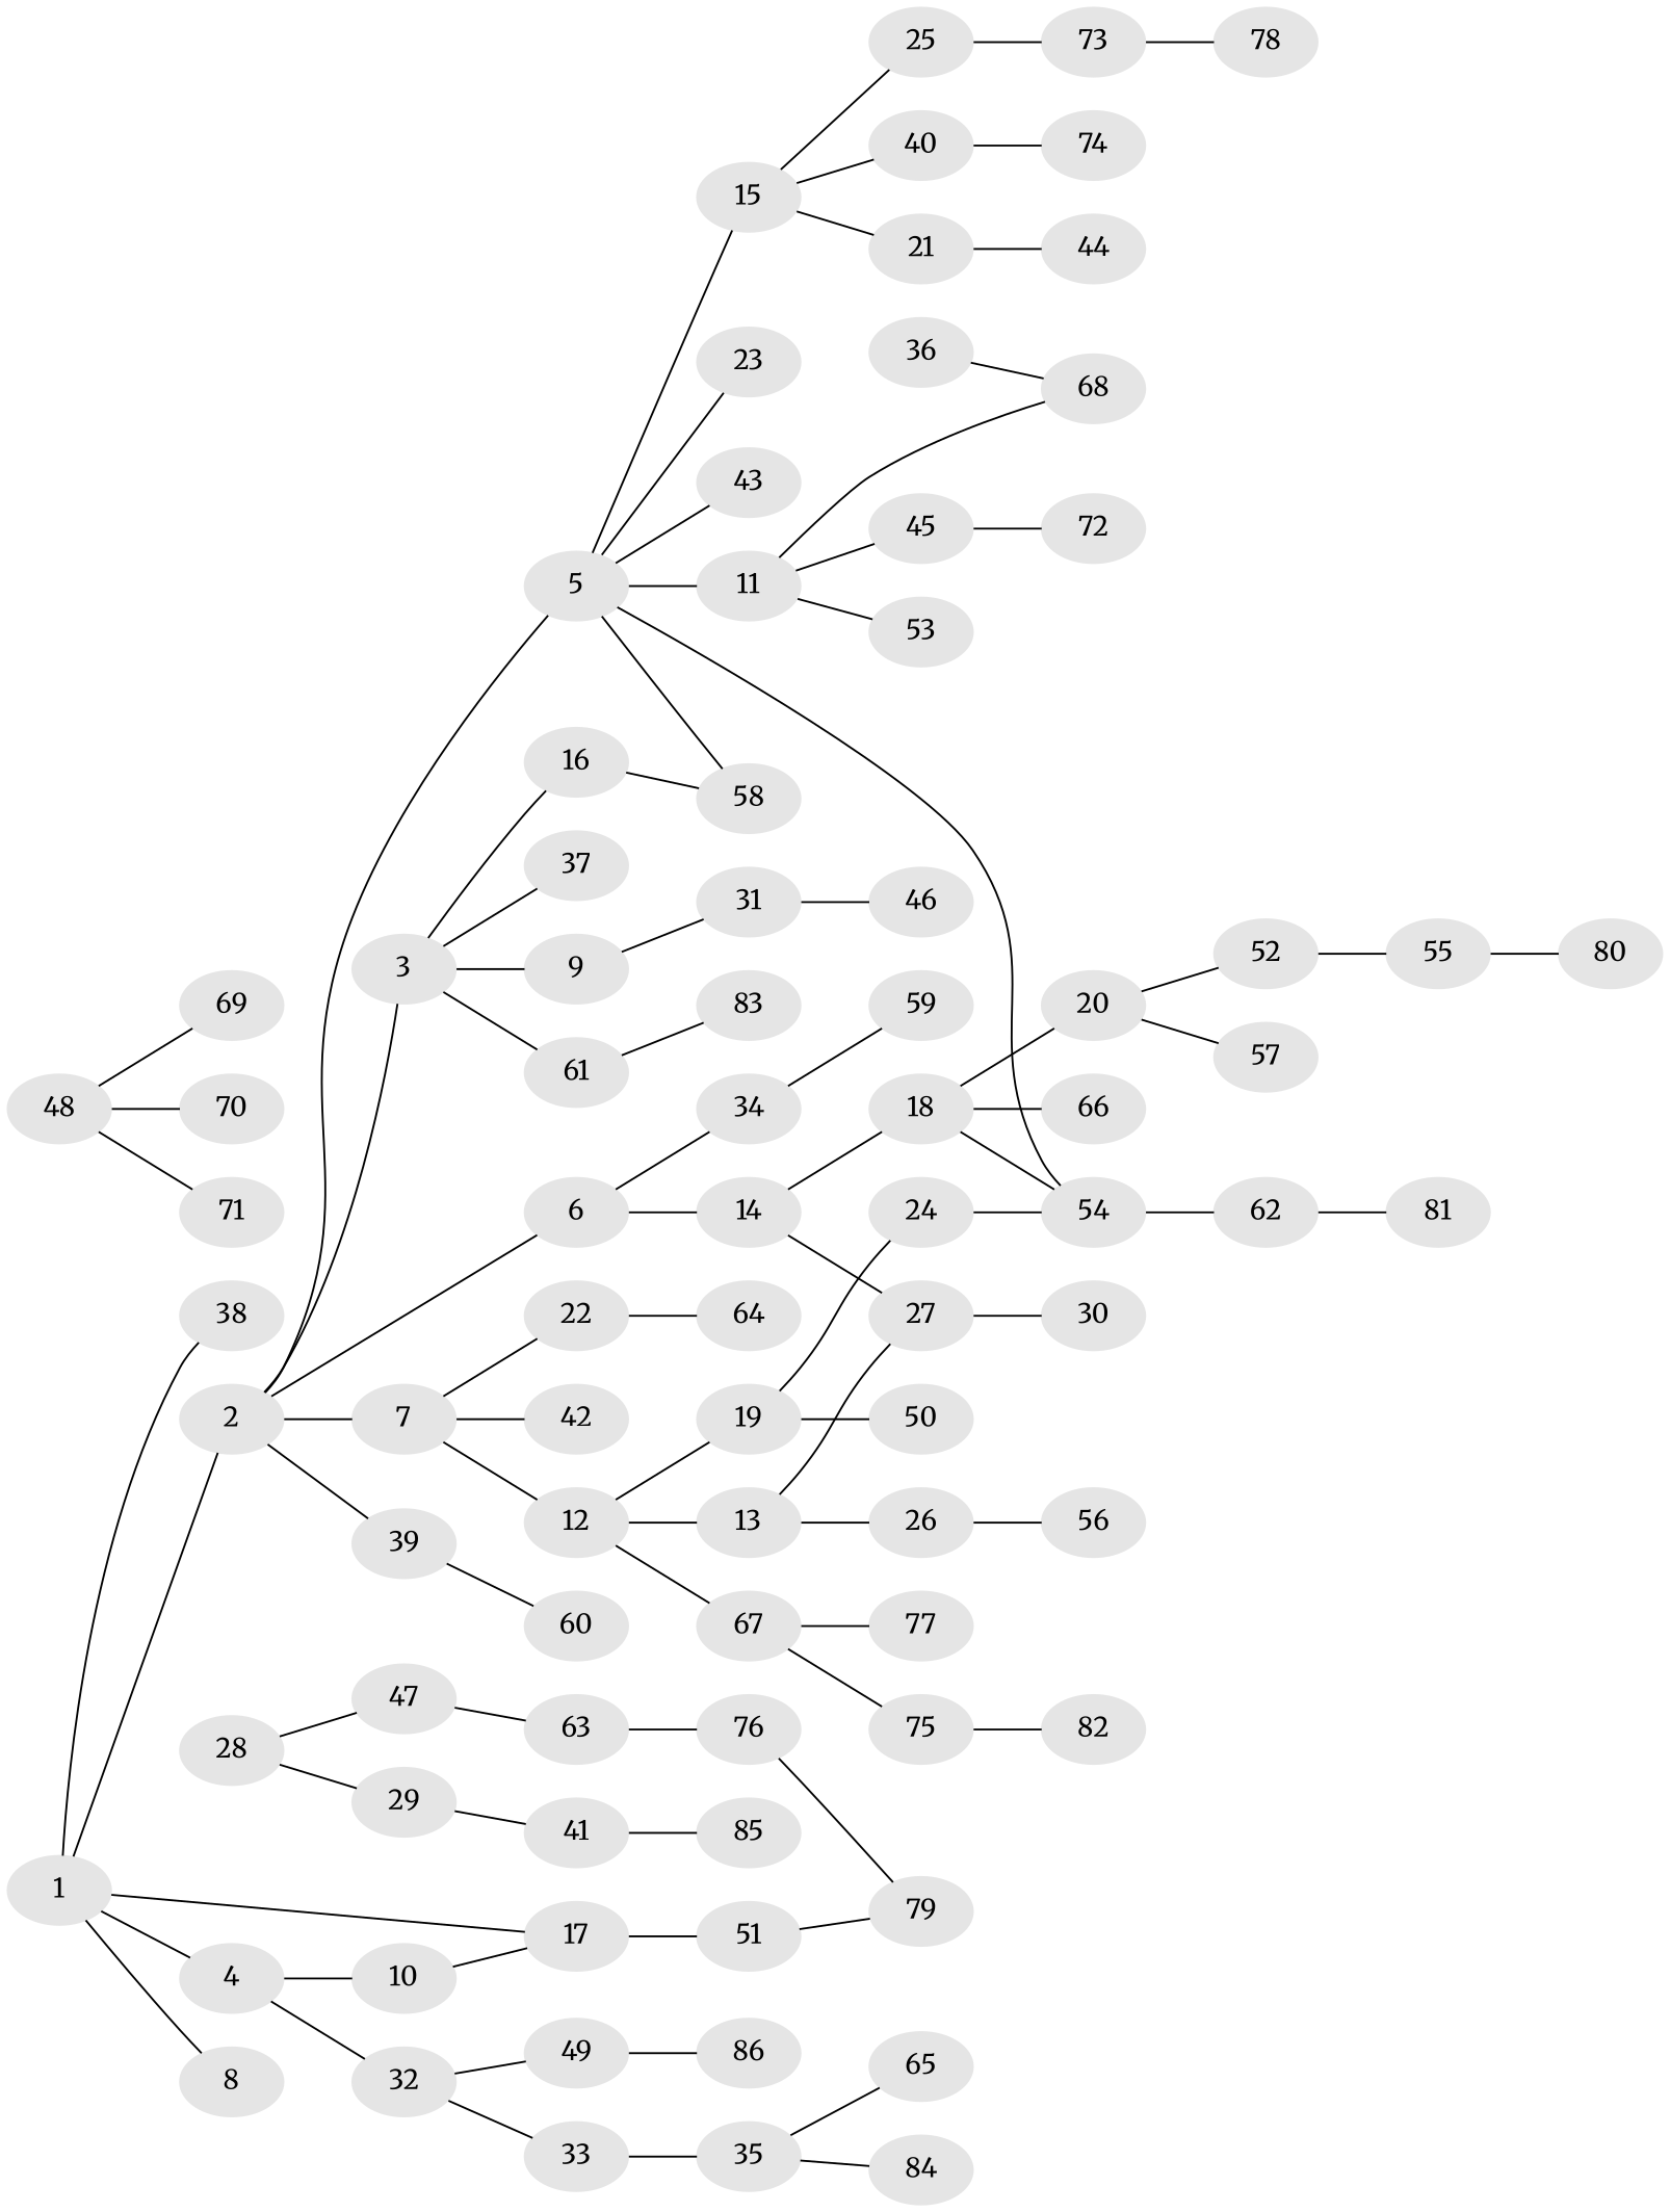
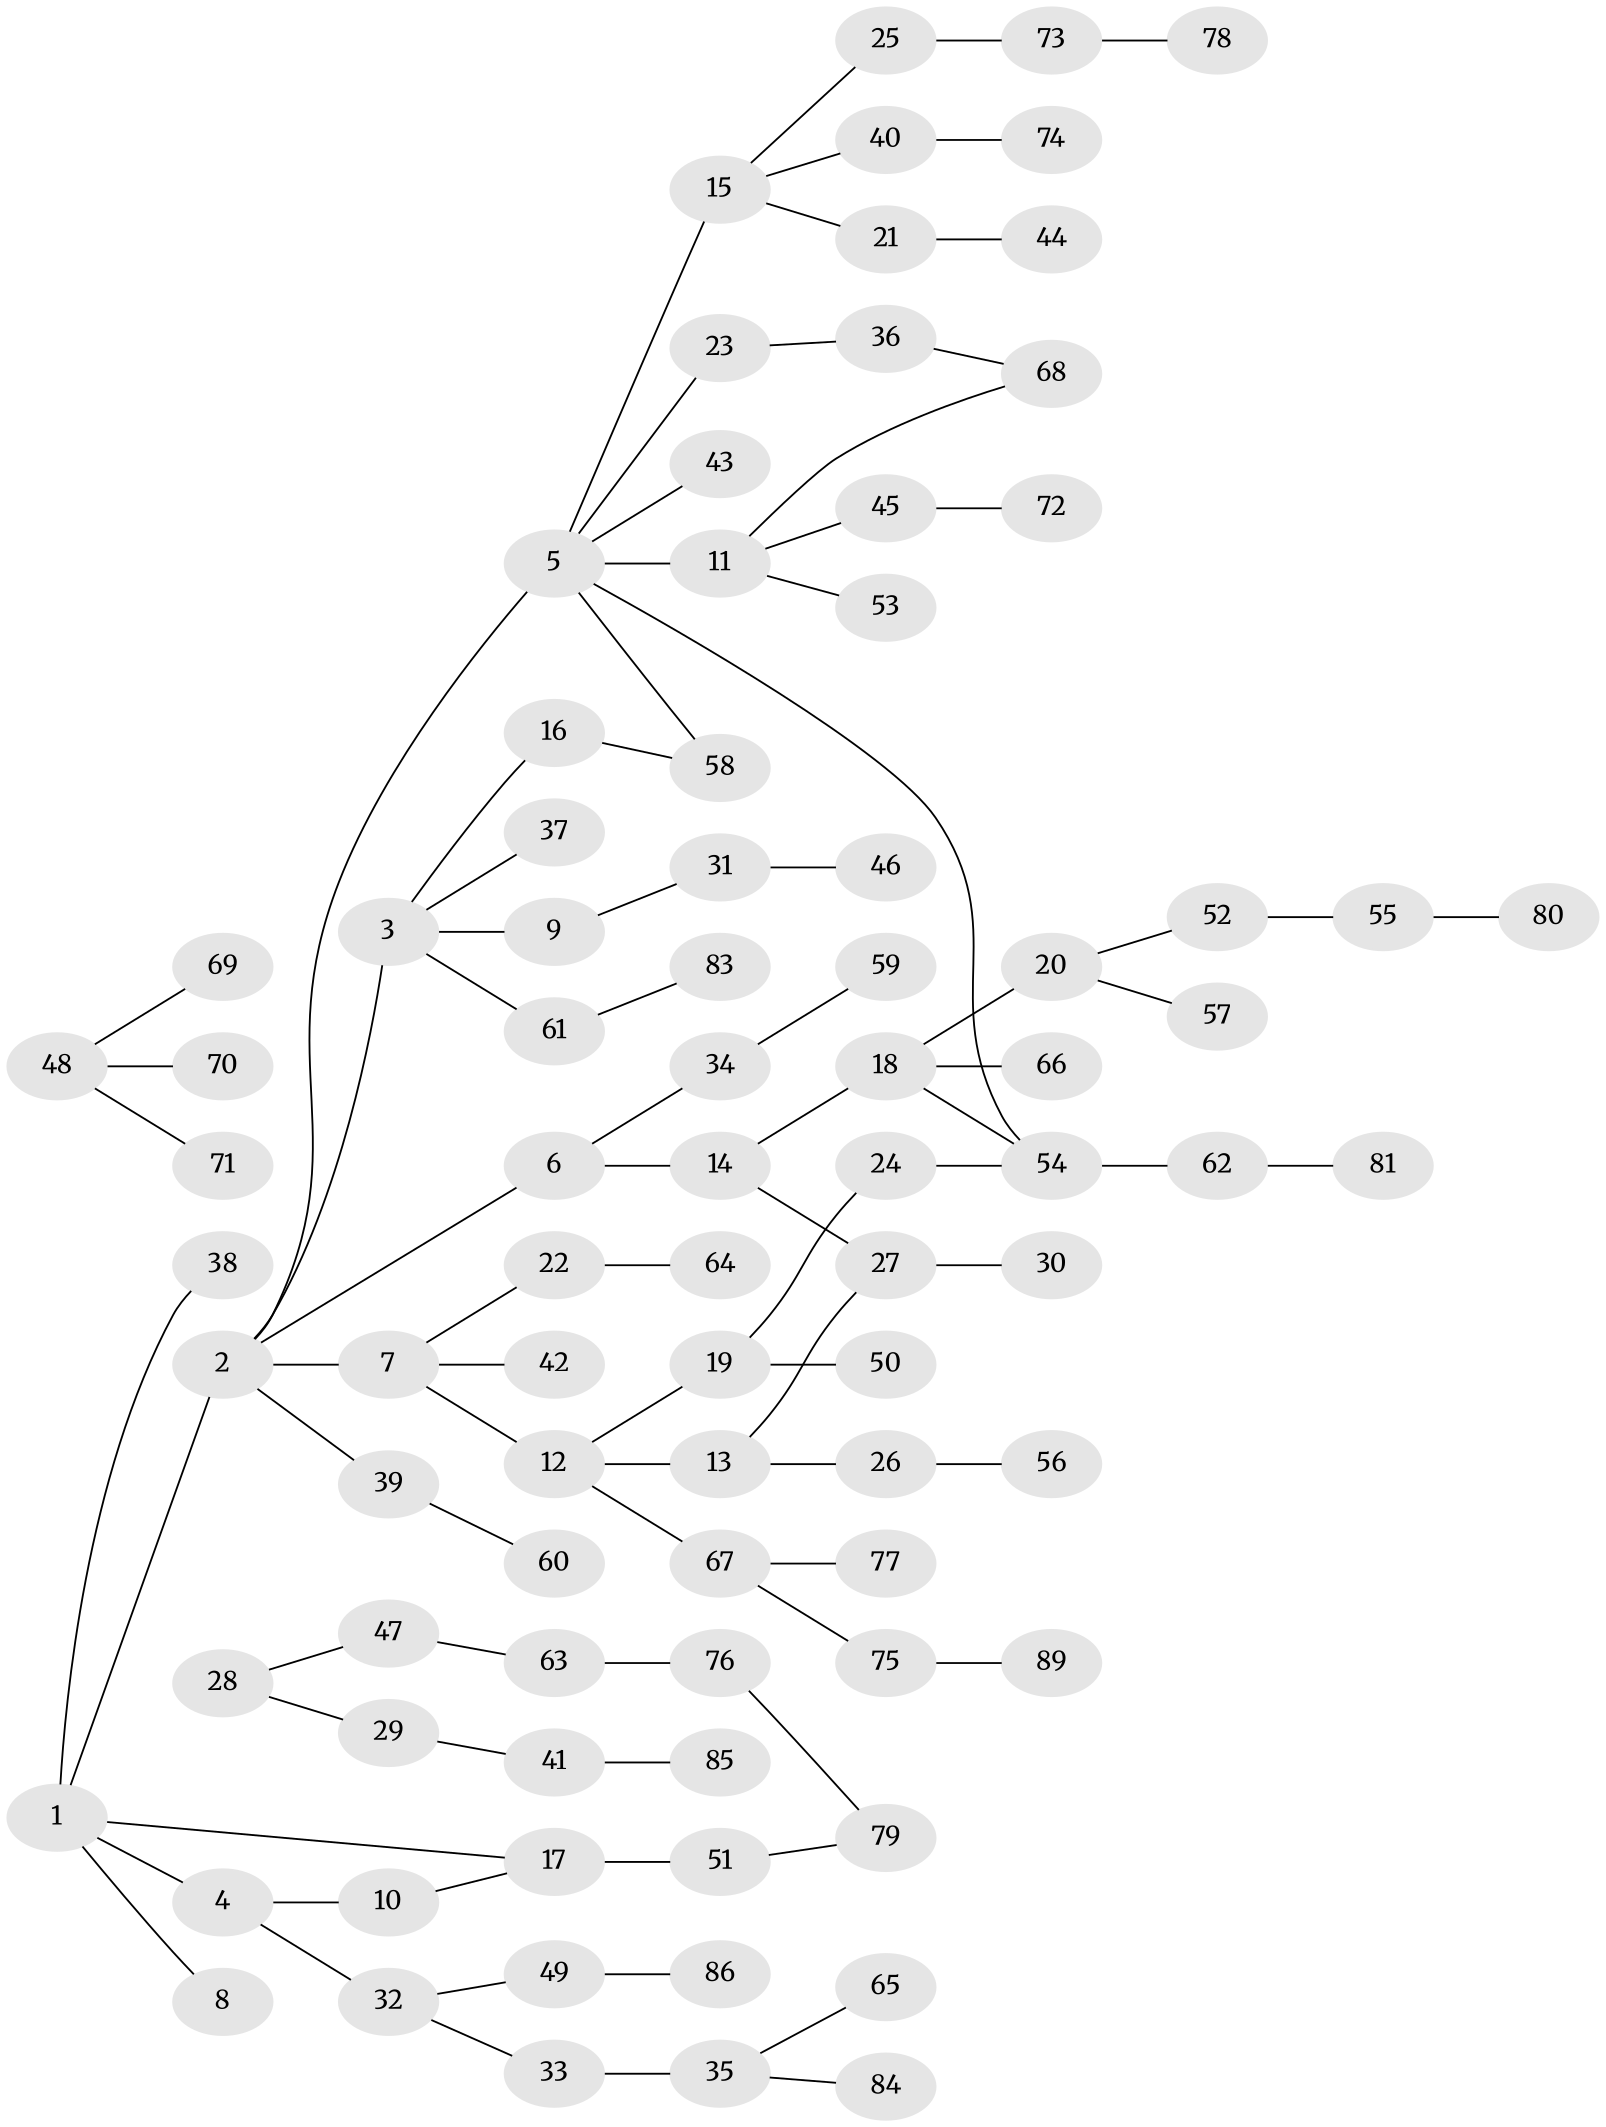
  graph {
    fontname=Merriweather
    rankdir=LR
    node [color=gray90 fontname=Merriweather style=filled]
    edge [fontname=Merriweather]
    1
    2
    4
    8
    17
    38
    3
    5
    6
    7
    39
    10
    32
    51
    9
    16
    37
    61
    11
    15
    23
    43
    54
    58
    14
    34
    12
    22
    42
    60
    31
    83
    33
    49
    45
    53
    68
    21
    25
    40
    36
    62
    27
    18
    59
    13
    19
    67
    64
    28
    29
    47
    46
    72
    26
    24
    50
    48
    69
    70
    71
    75
    77
    56
    30
    20
    66
    44
    73
    74
    79
    52
    57
    55
    78
    41
    63
    85
    35
    86
    65
    84
    76
    80
    81
-   82
+   82 [label=89]
    1 -- 2
    1 -- 4
    1 -- 8
    1 -- 17
    1 -- 38
    2 -- 3
    2 -- 5
    2 -- 6
    2 -- 7
    2 -- 39
    4 -- 10
    4 -- 32
    17 -- 51
    3 -- 9
    3 -- 16
    3 -- 37
    3 -- 61
    5 -- 11
    5 -- 15
    5 -- 23
    5 -- 43
    5 -- 54
    5 -- 58
    6 -- 14
    6 -- 34
    7 -- 12
    7 -- 22
    7 -- 42
    39 -- 60
    10 -- 17
    32 -- 33
    32 -- 49
    51 -- 79
    9 -- 31
    16 -- 58
    61 -- 83
    11 -- 45
    11 -- 53
    11 -- 68
    15 -- 21
    15 -- 25
    15 -- 40
+   23 -- 36
    54 -- 62
    14 -- 27
    14 -- 18
    34 -- 59
    12 -- 13
    12 -- 19
    12 -- 67
    22 -- 64
    31 -- 46
    33 -- 35
    49 -- 86
    45 -- 72
    21 -- 44
    25 -- 73
    40 -- 74
    36 -- 68
    62 -- 81
    27 -- 30
    18 -- 54
    18 -- 20
    18 -- 66
    13 -- 27
    13 -- 26
    19 -- 24
    19 -- 50
    67 -- 75
    67 -- 77
    28 -- 29
    28 -- 47
    29 -- 41
    47 -- 63
    26 -- 56
    24 -- 54
    48 -- 69
    48 -- 70
    48 -- 71
    75 -- 82
    20 -- 52
    20 -- 57
    73 -- 78
    52 -- 55
    55 -- 80
    41 -- 85
    63 -- 76
    35 -- 65
    35 -- 84
    76 -- 79
  }
